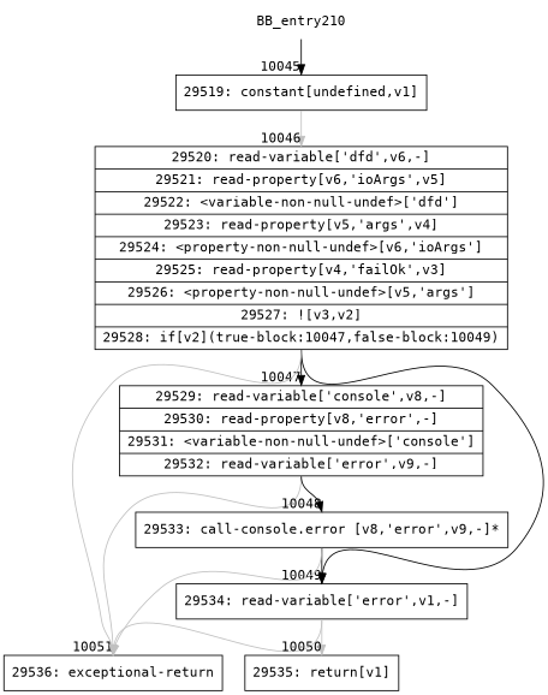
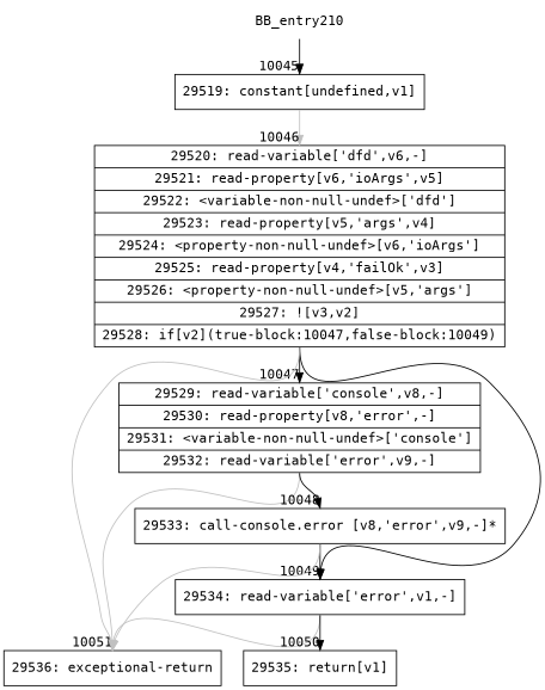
  digraph {
    fontname="DejaVu Sans Mono"
    rankdir=TD
    node [fontname="DejaVu Sans Mono" shape=record]
    edge [fontname="DejaVu Sans Mono" headport=n tailport=s]
    n1 [label=BB_entry210 shape=none]
    n2 [label="{29519: constant[undefined,v1]}"]
    n3 [label="{29520: read-variable['dfd',v6,-]|29521: read-property[v6,'ioArgs',v5]|29522: \<variable-non-null-undef\>['dfd']|29523: read-property[v5,'args',v4]|29524: \<property-non-null-undef\>[v6,'ioArgs']|29525: read-property[v4,'failOk',v3]|29526: \<property-non-null-undef\>[v5,'args']|29527: ![v3,v2]|29528: if[v2](true-block:10047,false-block:10049)}"]
    n4 [label="{29529: read-variable['console',v8,-]|29530: read-property[v8,'error',-]|29531: \<variable-non-null-undef\>['console']|29532: read-variable['error',v9,-]}"]
    n5 [label="{29534: read-variable['error',v1,-]}"]
    n6 [label="{29536: exceptional-return}"]
    n7 [label="{29533: call-console.error [v8,'error',v9,-]*}"]
    n8 [label="{29535: return[v1]}"]
    n1 -> n2 [headlabel="    10045"]
    n2 -> n3 [color=gray headlabel="      10046"]
    n3 -> n4 [headlabel="      10047"]
    n3 -> n5 [headlabel="      10049"]
    n3 -> n6 [color=gray headlabel="      10051"]
    n4 -> n6 [color=gray]
    n4 -> n7 [headlabel="      10048"]
    n5 -> n6 [color=gray]
-   n5 -> n8 [headlabel="      10050" color=gray]
+   n5 -> n8 [headlabel="      10050"]
    n7 -> n5
    n7 -> n6 [color=gray]
  }
